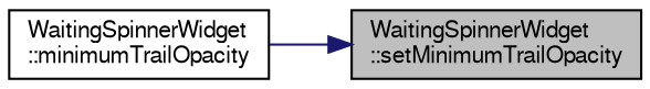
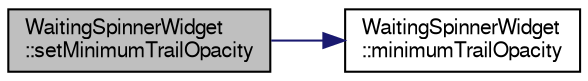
  digraph {
    rankdir=LR
    node [color=black fontname=FreeSans fontsize=10 shape=record style=filled]
    n1 [fillcolor=grey75 fontcolor=black height=0.2 label="WaitingSpinnerWidget\l::setMinimumTrailOpacity" width=0.4]
    n2 [fillcolor=white height=0.2 label="WaitingSpinnerWidget\l::minimumTrailOpacity" width=0.4]
-   n2 -> n1 [color=midnightblue fontname=FreeSans fontsize=10 labelfontname=FreeSans labelfontsize=10 style=solid]
+   n1 -> n2 [color=midnightblue fontname=FreeSans fontsize=10 labelfontname=FreeSans labelfontsize=10 style=solid]
  }
